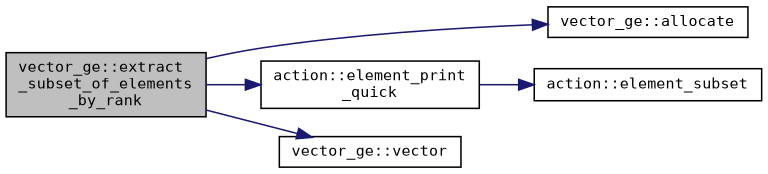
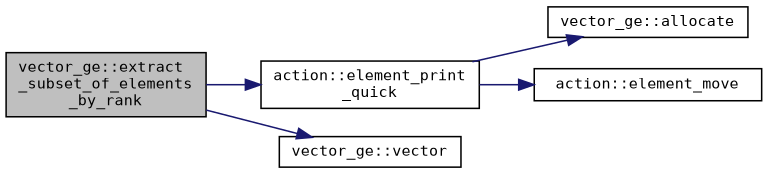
  digraph {
    fontname="DejaVu Sans Mono"
    rankdir=LR
    node [color=black fillcolor=white fontname="DejaVu Sans Mono" fontsize=10 shape=record style=filled]
    edge [color=midnightblue fontname="DejaVu Sans Mono" fontsize=10 labelfontname=Helvetica labelfontsize=10 style=solid]
    n1 [fillcolor=grey75 fontcolor=black height=0.2 label="vector_ge::extract\l_subset_of_elements\l_by_rank" width=0.4]
    n2 [height=0.2 label="vector_ge::allocate" width=0.4]
    n3 [height=0.2 label="action::element_print\l_quick" width=0.4]
    n4 [height=0.2 label="vector_ge::vector" width=0.4]
-   n5 [height=0.2 label="action::element_subset" width=0.4]
-   n1 -> n2
+   n5 [height=0.2 label="action::element_move" width=0.4]
+   n3 -> n2
    n1 -> n3
    n1 -> n4
    n3 -> n5
  }
